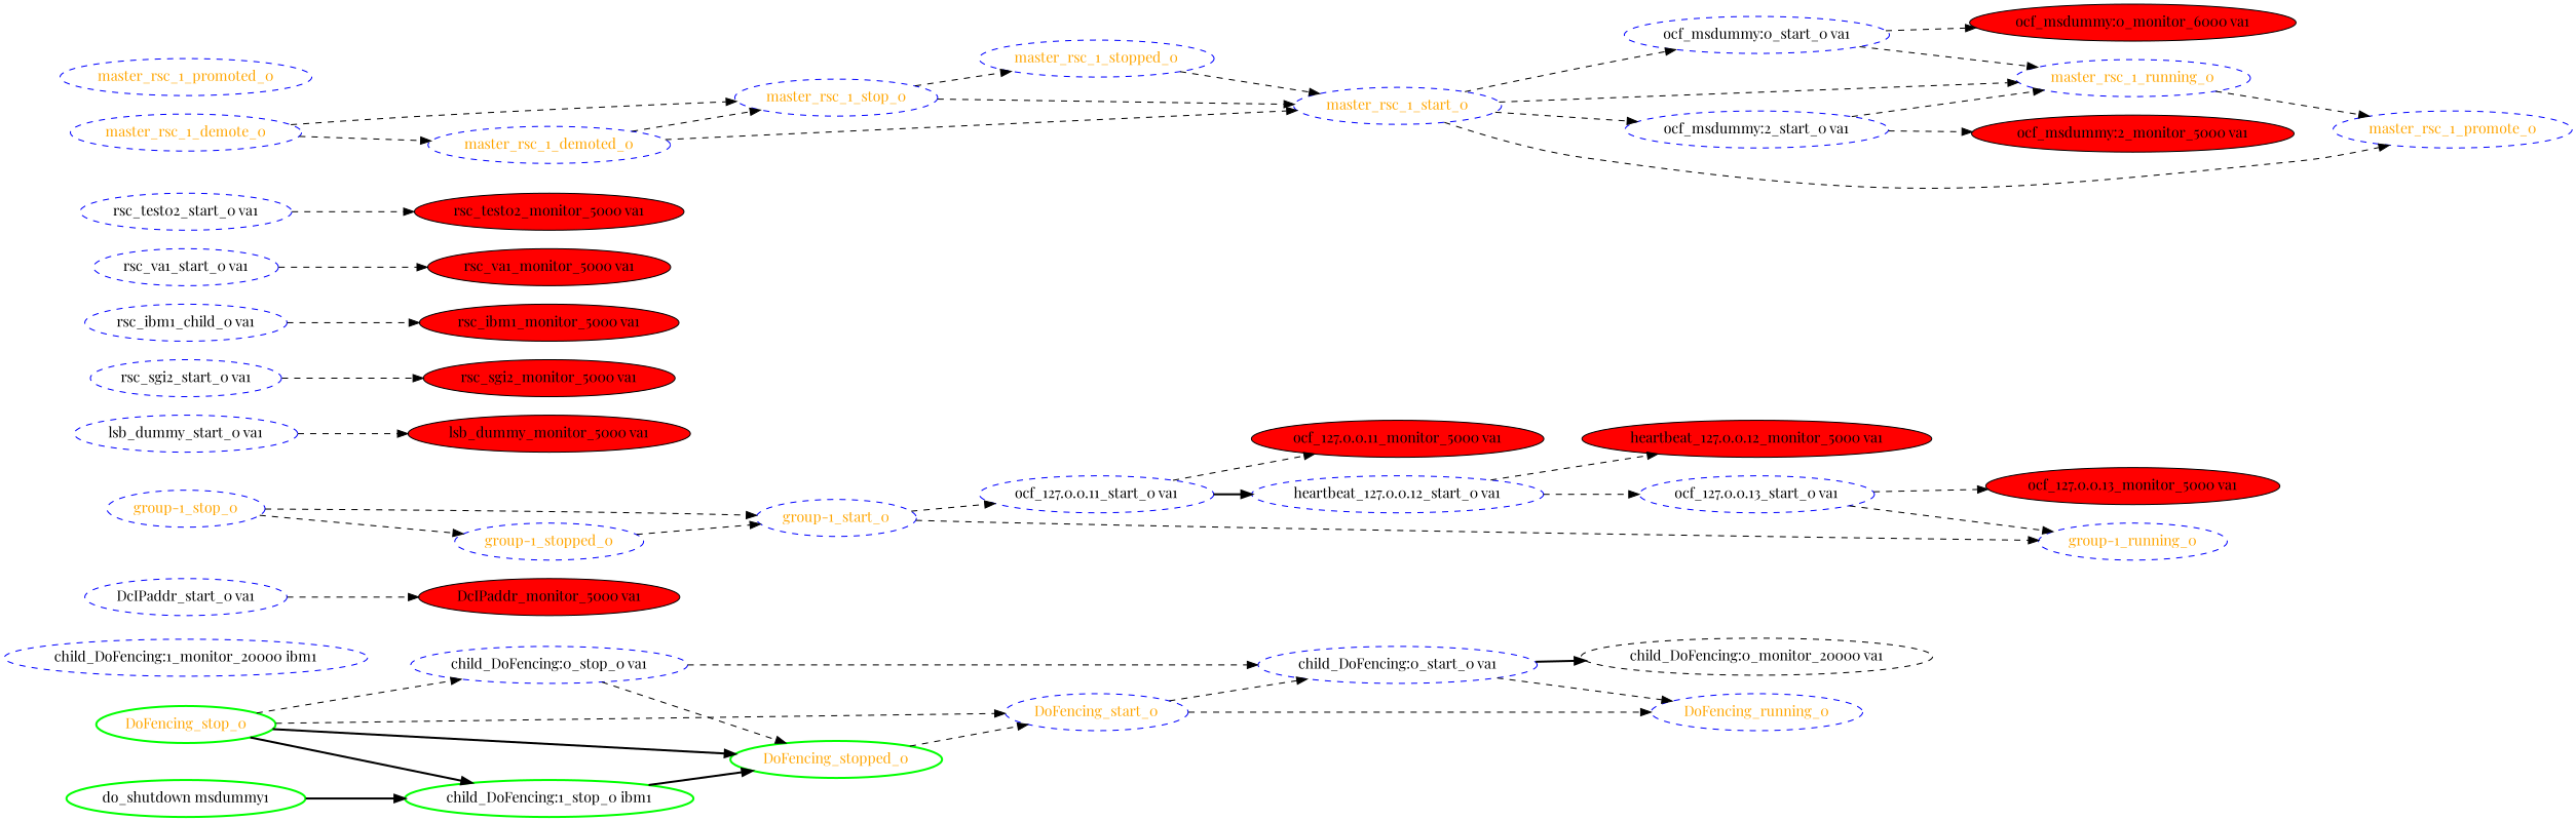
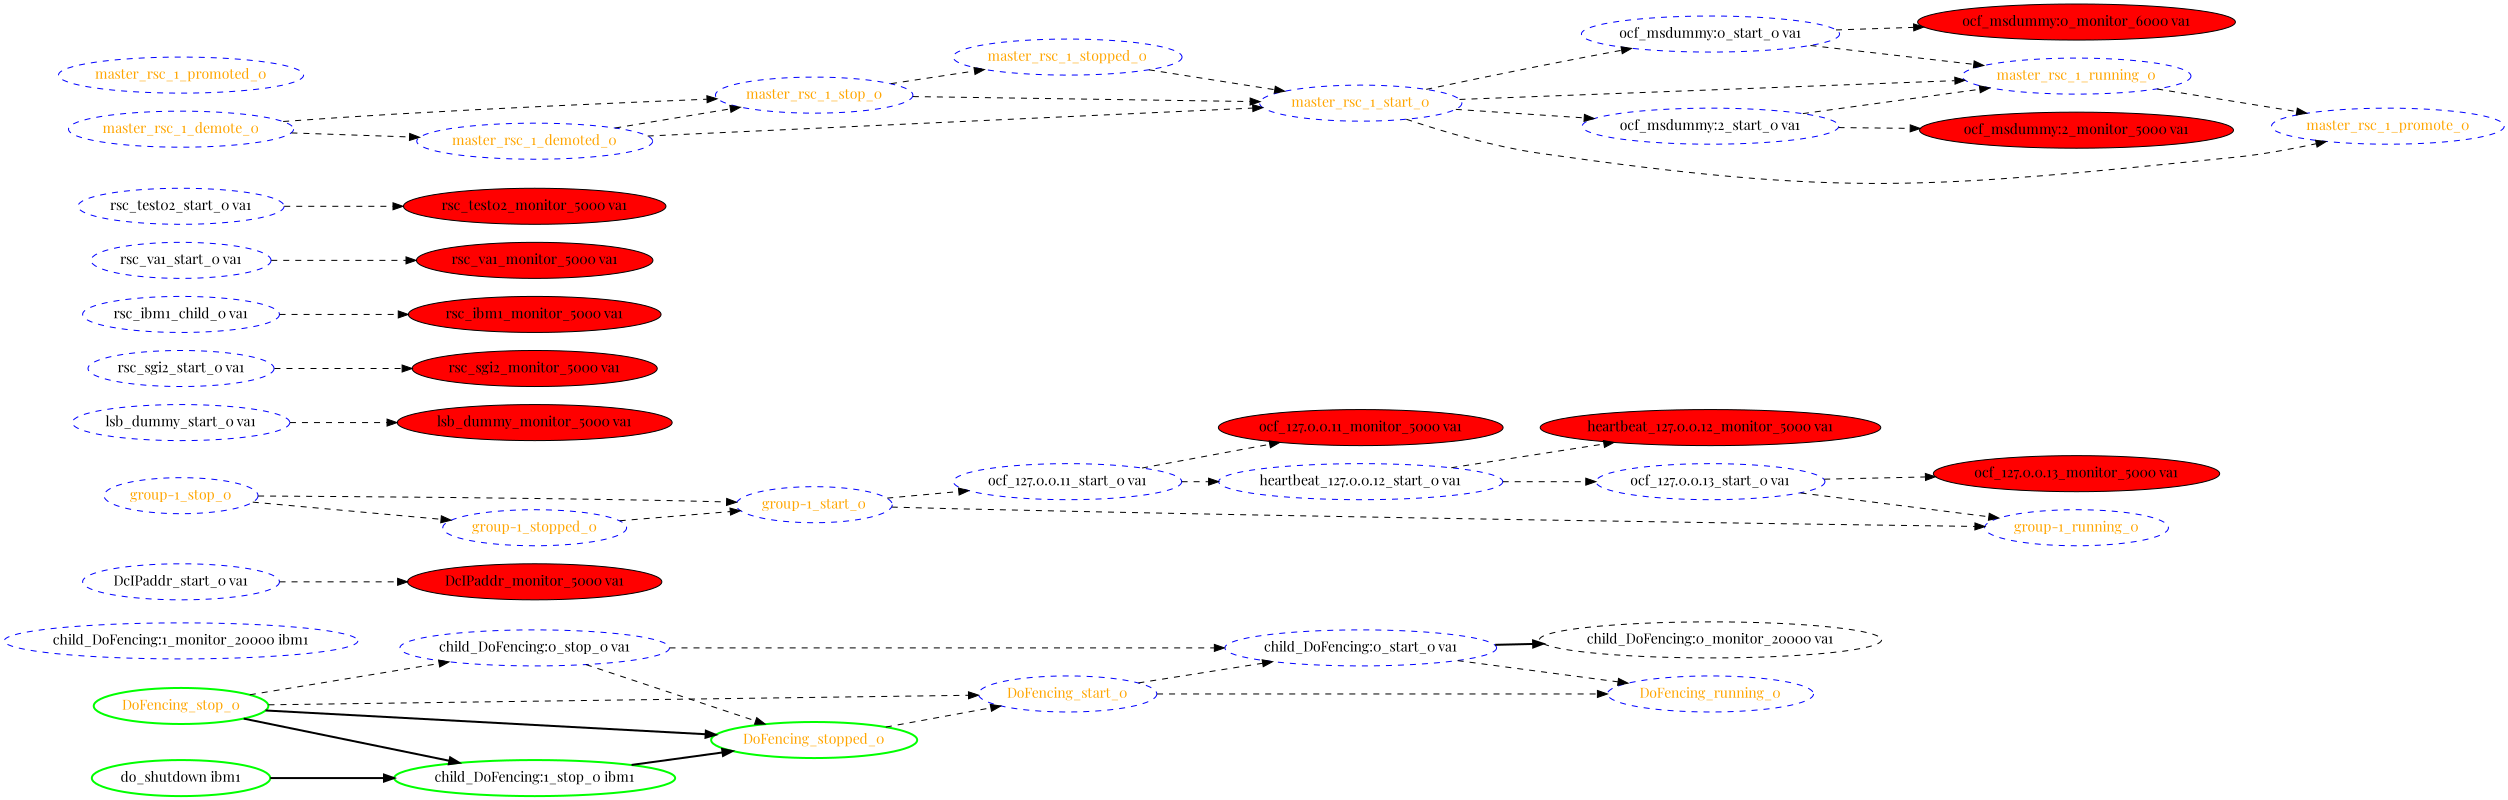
  digraph {
    fontname="Playfair Display"
    rankdir=LR
    node [color=blue fontcolor=black fontname="Playfair Display" style=dashed]
    edge [fontname="Playfair Display" style=dashed]
    "child_DoFencing:0_monitor_20000 va1" [color=black]
    "child_DoFencing:1_monitor_20000 ibm1"
    "DcIPaddr_monitor_5000 va1" [fillcolor=red font_color=purple style=filled color="" fontcolor=""]
    "DcIPaddr_start_0 va1"
    "ocf_127.0.0.11_monitor_5000 va1" [fillcolor=red font_color=purple style=filled color="" fontcolor=""]
    "ocf_127.0.0.11_start_0 va1"
    "heartbeat_127.0.0.12_start_0 va1"
    "heartbeat_127.0.0.12_monitor_5000 va1" [fillcolor=red font_color=purple style=filled color="" fontcolor=""]
    "ocf_127.0.0.13_start_0 va1"
    "ocf_127.0.0.13_monitor_5000 va1" [fillcolor=red font_color=purple style=filled color="" fontcolor=""]
    "group-1_running_0" [fontcolor=orange]
    "group-1_start_0" [fontcolor=orange]
    "group-1_stop_0" [fontcolor=orange]
    "group-1_stopped_0" [fontcolor=orange]
    "lsb_dummy_monitor_5000 va1" [fillcolor=red font_color=purple style=filled color="" fontcolor=""]
    "lsb_dummy_start_0 va1"
    "rsc_sgi2_monitor_5000 va1" [fillcolor=red font_color=purple style=filled color="" fontcolor=""]
    "rsc_sgi2_start_0 va1"
    n19 [label="rsc_ibm1_child_0 va1"]
    "rsc_ibm1_monitor_5000 va1" [fillcolor=red font_color=purple style=filled color="" fontcolor=""]
    "rsc_va1_monitor_5000 va1" [fillcolor=red font_color=purple style=filled color="" fontcolor=""]
    "rsc_va1_start_0 va1"
    "rsc_test02_monitor_5000 va1" [fillcolor=red font_color=purple style=filled color="" fontcolor=""]
    "rsc_test02_start_0 va1"
    "child_DoFencing:0_stop_0 va1"
    "child_DoFencing:0_start_0 va1"
    DoFencing_stopped_0 [color=green fontcolor=orange style=bold]
    DoFencing_running_0 [fontcolor=orange]
    DoFencing_start_0 [fontcolor=orange]
    "child_DoFencing:1_stop_0 ibm1" [color=green style=bold]
-   "do_shutdown ibm1" [color=green style=bold label="do_shutdown msdummy1"]
+   "do_shutdown ibm1" [color=green style=bold]
    DoFencing_stop_0 [color=green fontcolor=orange style=bold]
    "ocf_msdummy:0_monitor_6000 va1" [fillcolor=red font_color=purple style=filled color="" fontcolor=""]
    "ocf_msdummy:0_start_0 va1"
    master_rsc_1_running_0 [fontcolor=orange]
    master_rsc_1_promote_0 [fontcolor=orange]
    "ocf_msdummy:2_start_0 va1"
    "ocf_msdummy:2_monitor_5000 va1" [fillcolor=red font_color=purple style=filled color="" fontcolor=""]
    master_rsc_1_start_0 [fontcolor=orange]
    master_rsc_1_stop_0 [fontcolor=orange]
    master_rsc_1_stopped_0 [fontcolor=orange]
    master_rsc_1_promoted_0 [fontcolor=orange]
    master_rsc_1_demote_0 [fontcolor=orange]
    master_rsc_1_demoted_0 [fontcolor=orange]
    "DcIPaddr_start_0 va1" -> "DcIPaddr_monitor_5000 va1"
    "ocf_127.0.0.11_start_0 va1" -> "ocf_127.0.0.11_monitor_5000 va1"
-   "ocf_127.0.0.11_start_0 va1" -> "heartbeat_127.0.0.12_start_0 va1" [style=bold]
+   "ocf_127.0.0.11_start_0 va1" -> "heartbeat_127.0.0.12_start_0 va1"
    "heartbeat_127.0.0.12_start_0 va1" -> "heartbeat_127.0.0.12_monitor_5000 va1"
    "heartbeat_127.0.0.12_start_0 va1" -> "ocf_127.0.0.13_start_0 va1"
    "ocf_127.0.0.13_start_0 va1" -> "ocf_127.0.0.13_monitor_5000 va1"
    "ocf_127.0.0.13_start_0 va1" -> "group-1_running_0"
    "group-1_start_0" -> "ocf_127.0.0.11_start_0 va1"
    "group-1_start_0" -> "group-1_running_0"
    "group-1_stop_0" -> "group-1_start_0"
    "group-1_stop_0" -> "group-1_stopped_0"
    "group-1_stopped_0" -> "group-1_start_0"
    "lsb_dummy_start_0 va1" -> "lsb_dummy_monitor_5000 va1"
    "rsc_sgi2_start_0 va1" -> "rsc_sgi2_monitor_5000 va1"
    n19 -> "rsc_ibm1_monitor_5000 va1"
    "rsc_va1_start_0 va1" -> "rsc_va1_monitor_5000 va1"
    "rsc_test02_start_0 va1" -> "rsc_test02_monitor_5000 va1"
    "child_DoFencing:0_stop_0 va1" -> "child_DoFencing:0_start_0 va1"
    "child_DoFencing:0_stop_0 va1" -> DoFencing_stopped_0
    "child_DoFencing:0_start_0 va1" -> "child_DoFencing:0_monitor_20000 va1" [style=bold]
    "child_DoFencing:0_start_0 va1" -> DoFencing_running_0
    DoFencing_stopped_0 -> DoFencing_start_0
    DoFencing_start_0 -> "child_DoFencing:0_start_0 va1"
    DoFencing_start_0 -> DoFencing_running_0
    "child_DoFencing:1_stop_0 ibm1" -> DoFencing_stopped_0 [style=bold]
    "do_shutdown ibm1" -> "child_DoFencing:1_stop_0 ibm1" [style=bold]
    DoFencing_stop_0 -> "child_DoFencing:0_stop_0 va1"
    DoFencing_stop_0 -> DoFencing_stopped_0 [style=bold]
    DoFencing_stop_0 -> DoFencing_start_0
    DoFencing_stop_0 -> "child_DoFencing:1_stop_0 ibm1" [style=bold]
    "ocf_msdummy:0_start_0 va1" -> "ocf_msdummy:0_monitor_6000 va1"
    "ocf_msdummy:0_start_0 va1" -> master_rsc_1_running_0
    master_rsc_1_running_0 -> master_rsc_1_promote_0
    "ocf_msdummy:2_start_0 va1" -> master_rsc_1_running_0
    "ocf_msdummy:2_start_0 va1" -> "ocf_msdummy:2_monitor_5000 va1"
    master_rsc_1_start_0 -> "ocf_msdummy:0_start_0 va1"
    master_rsc_1_start_0 -> master_rsc_1_running_0
    master_rsc_1_start_0 -> master_rsc_1_promote_0
    master_rsc_1_start_0 -> "ocf_msdummy:2_start_0 va1"
    master_rsc_1_stop_0 -> master_rsc_1_start_0
    master_rsc_1_stop_0 -> master_rsc_1_stopped_0
    master_rsc_1_stopped_0 -> master_rsc_1_start_0
    master_rsc_1_demote_0 -> master_rsc_1_stop_0
    master_rsc_1_demote_0 -> master_rsc_1_demoted_0
    master_rsc_1_demoted_0 -> master_rsc_1_start_0
    master_rsc_1_demoted_0 -> master_rsc_1_stop_0
  }
